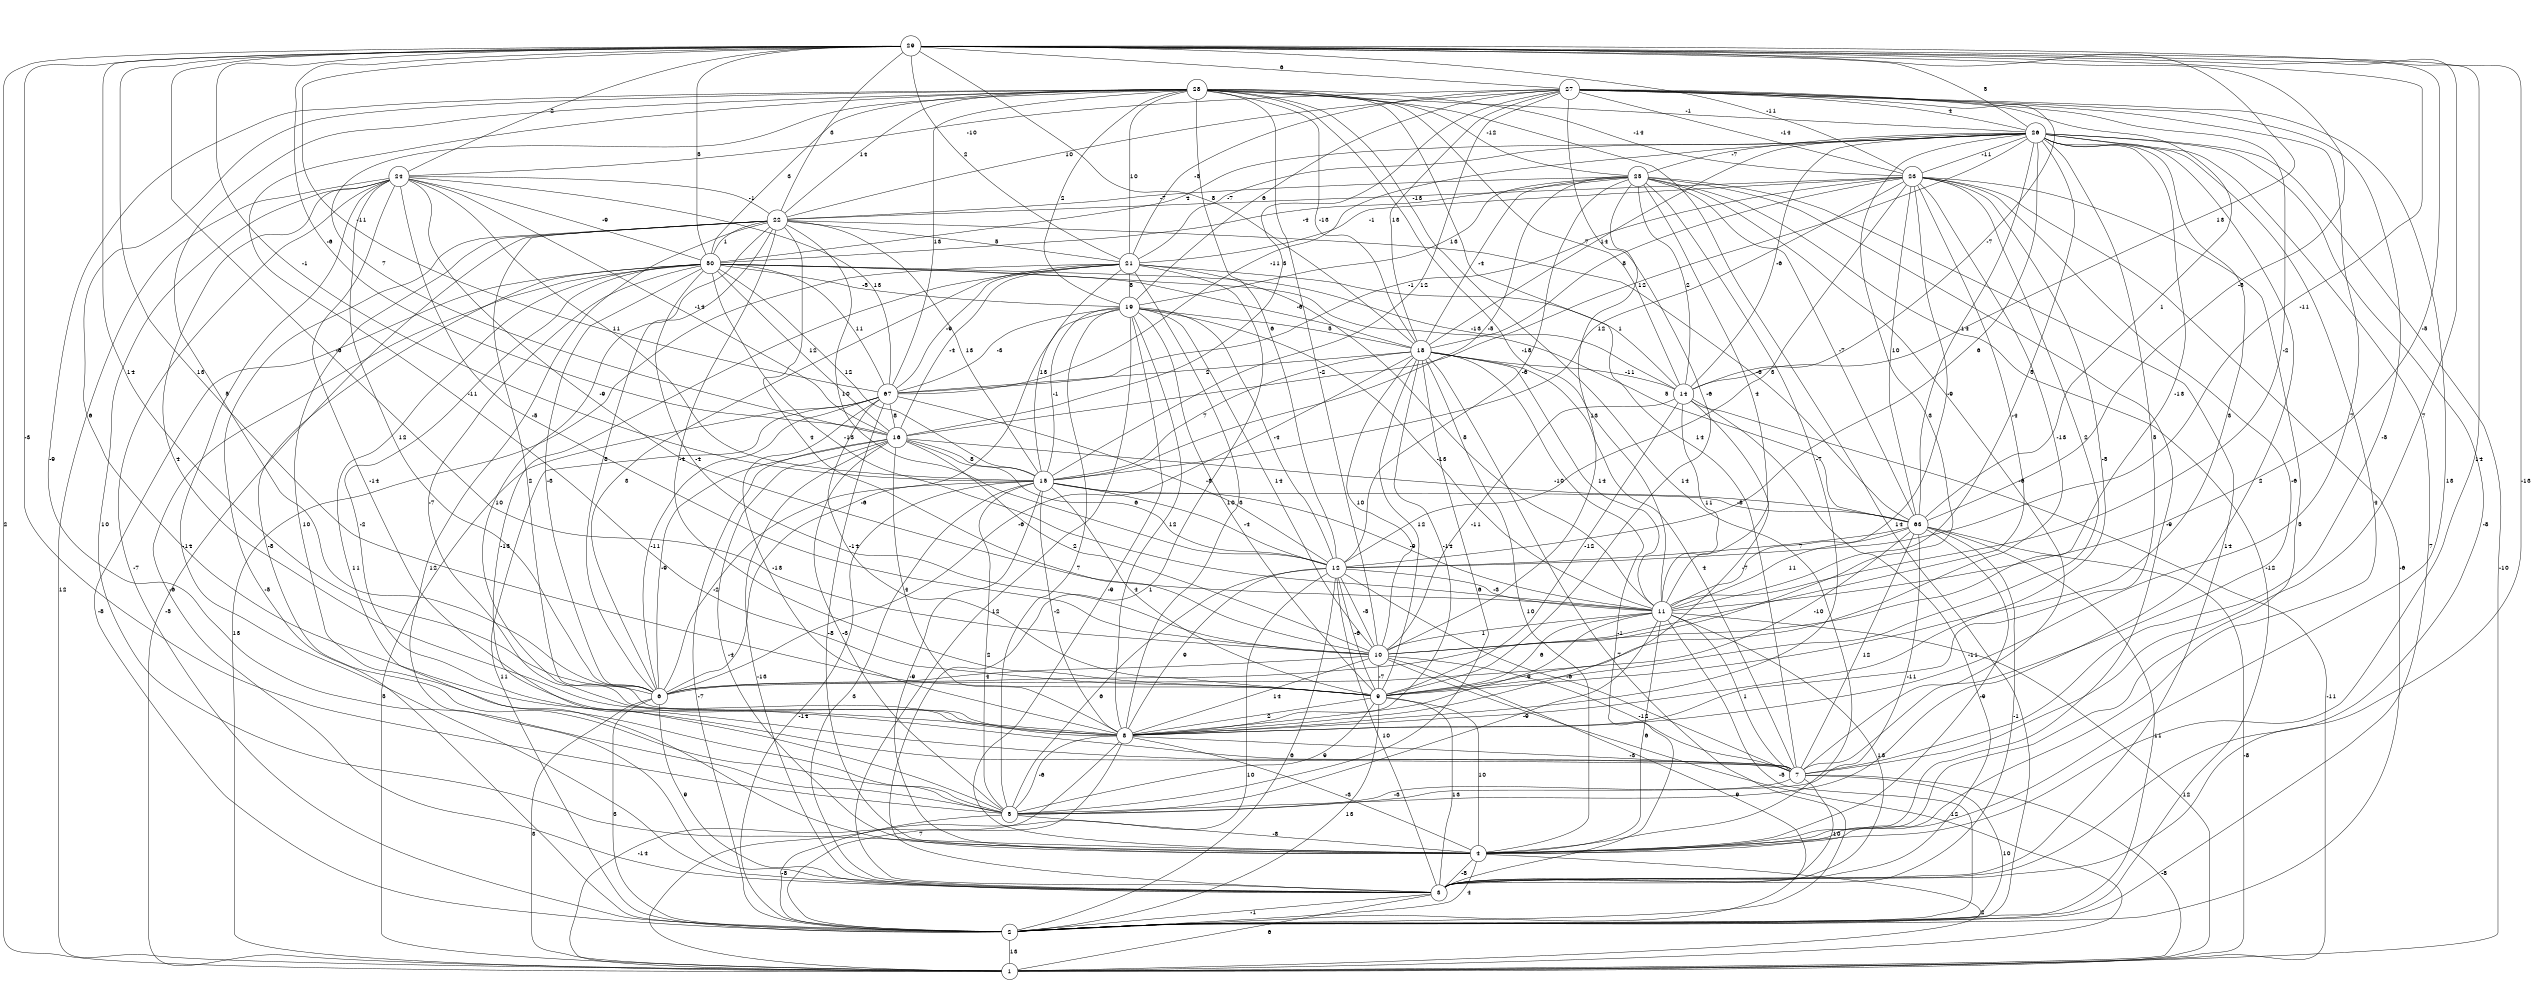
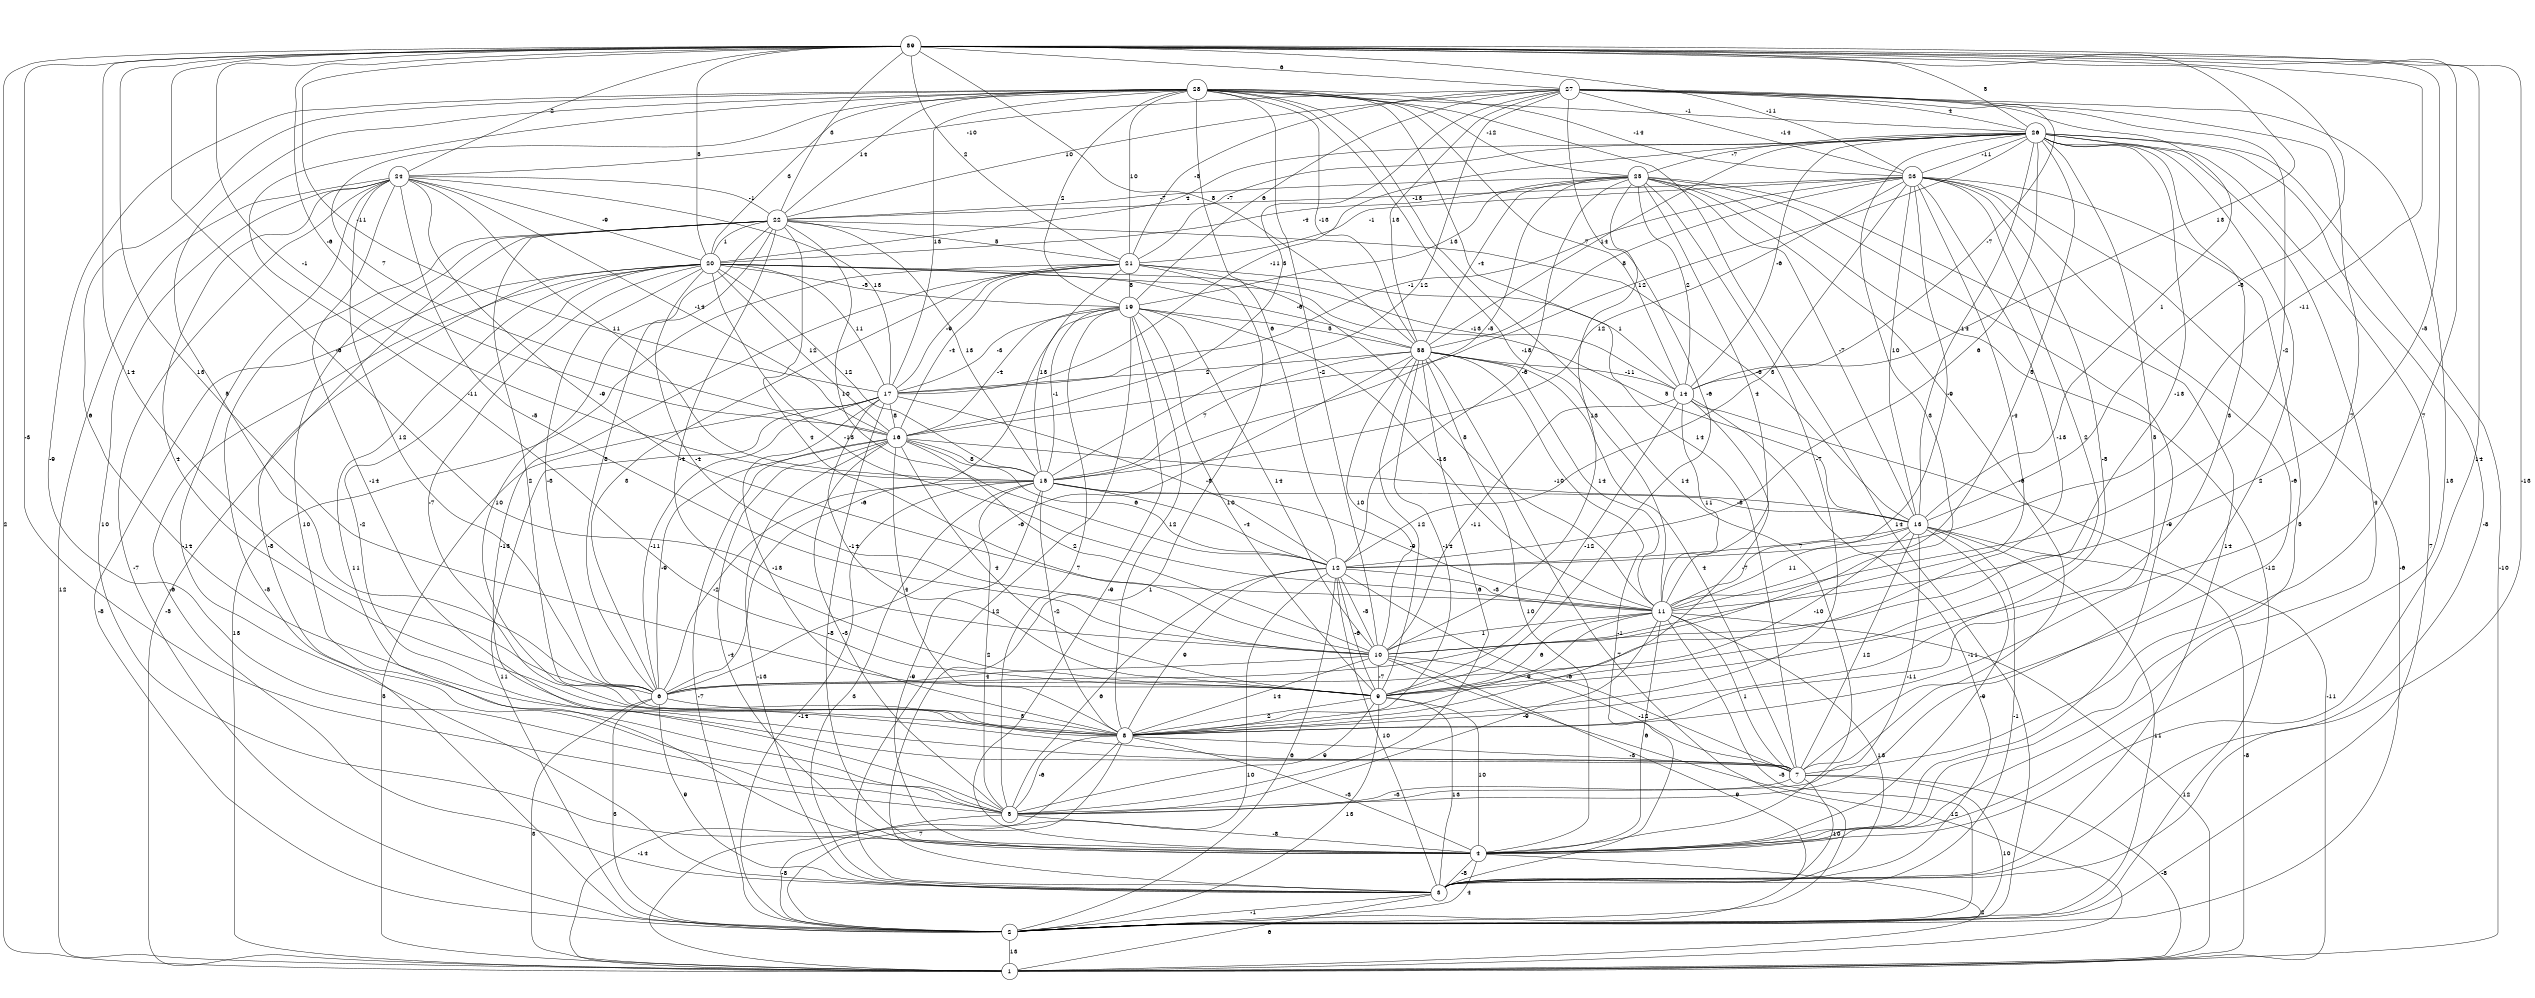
  graph {
    fontname="Helvetica,Arial,sans-serif"
    node [shape=circle]
-   29
+   29 [label=89]
    1
    3
    4
    5
    6
    7
    9
    10
    11
    12
-   13 [label=63]
+   13
    14
    15
    16
-   17 [label=67]
-   18
-   20 [label=50]
+   17
+   18 [label=58]
+   20
    21
    22
    23
    24
    26
    27
    2
    8
    19
    25
    28
    29 -- 1 [label=2]
    29 -- 3 [label=-13]
    29 -- 4 [label=14]
    29 -- 5 [label=-3]
    29 -- 6 [label=14]
    29 -- 7 [label=7]
    29 -- 9 [label=13]
    29 -- 10 [label=-6]
    29 -- 11 [label=-5]
    29 -- 12 [label=-11]
    29 -- 13 [label=-5]
    29 -- 14 [label=13]
    29 -- 15 [label=-1]
    29 -- 16 [label=-6]
    29 -- 17 [label=-11]
    29 -- 18 [label=8]
    29 -- 20 [label=5]
    29 -- 21 [label=2]
    29 -- 22 [label=3]
    29 -- 23 [label=-11]
    29 -- 24 [label=2]
    29 -- 26 [label=5]
    29 -- 27 [label=6]
    3 -- 1 [label=6]
    3 -- 2 [label=-1]
    4 -- 1 [label=2]
    4 -- 3 [label=-8]
    4 -- 2 [label=4]
    5 -- 4 [label=-8]
    5 -- 2 [label=-8]
    6 -- 1 [label=3]
    6 -- 3 [label=9]
    6 -- 2 [label=3]
    7 -- 1 [label=-8]
    7 -- 3 [label=10]
    7 -- 5 [label=-3]
    7 -- 2 [label=10]
    9 -- 3 [label=13]
    9 -- 4 [label=10]
    9 -- 5 [label=9]
    9 -- 2 [label=13]
    9 -- 8 [label=2]
    10 -- 1 [label=12]
    10 -- 6 [label=4]
    10 -- 7 [label=-12]
    10 -- 9 [label=-7]
    10 -- 2 [label=9]
    10 -- 8 [label=14]
    11 -- 1 [label=12]
    11 -- 3 [label=13]
    11 -- 4 [label=6]
    11 -- 5 [label=-9]
    11 -- 7 [label=1]
    11 -- 9 [label=6]
    11 -- 10 [label=1]
    11 -- 2 [label=-5]
    11 -- 8 [label=9]
    12 -- 1 [label=10]
    12 -- 3 [label=10]
    12 -- 5 [label=6]
    12 -- 7 [label=-6]
    12 -- 9 [label=-6]
    12 -- 10 [label=-5]
    12 -- 11 [label=-3]
    12 -- 2 [label=6]
    12 -- 8 [label=9]
    13 -- 1 [label=-8]
    13 -- 3 [label=-1]
    13 -- 4 [label=-9]
    13 -- 5 [label=-11]
    13 -- 7 [label=12]
    13 -- 9 [label=-10]
    13 -- 11 [label=11]
    13 -- 12 [label=7]
    13 -- 2 [label=11]
    14 -- 1 [label=-11]
    14 -- 3 [label=-11]
    14 -- 9 [label=-12]
    14 -- 10 [label=-11]
    14 -- 11 [label=11]
    14 -- 8 [label=-7]
    15 -- 3 [label=3]
    15 -- 4 [label=-9]
    15 -- 5 [label=2]
    15 -- 6 [label=-2]
    15 -- 11 [label=-9]
    15 -- 12 [label=-4]
    15 -- 13 [label=-8]
    15 -- 2 [label=-14]
    15 -- 8 [label=-2]
    16 -- 3 [label=-13]
    16 -- 4 [label=-4]
    16 -- 5 [label=-3]
    16 -- 6 [label=-9]
-   15 -- 9 [label=4]
+   16 -- 9 [label=4]
    16 -- 10 [label=2]
    16 -- 12 [label=6]
    16 -- 13 [label=-10]
    16 -- 15 [label=8]
    16 -- 2 [label=-7]
    16 -- 8 [label=4]
    17 -- 1 [label=5]
    17 -- 4 [label=-8]
    17 -- 6 [label=-11]
    17 -- 9 [label=-14]
    17 -- 12 [label=-8]
    17 -- 16 [label=8]
    17 -- 2 [label=11]
    17 -- 8 [label=-13]
    18 -- 3 [label=-1]
    18 -- 4 [label=10]
    18 -- 5 [label=6]
    18 -- 6 [label=-6]
    18 -- 7 [label=4]
    18 -- 9 [label=12]
    18 -- 10 [label=10]
    18 -- 11 [label=14]
    18 -- 14 [label=-11]
    18 -- 15 [label=7]
    18 -- 17 [label=2]
    18 -- 2 [label=7]
    18 -- 8 [label=-14]
    20 -- 3 [label=-6]
    20 -- 4 [label=11]
    20 -- 5 [label=-8]
    20 -- 6 [label=-3]
    20 -- 7 [label=-2]
    20 -- 10 [label=-4]
    20 -- 11 [label=-13]
    20 -- 13 [label=5]
    20 -- 14 [label=-13]
    20 -- 15 [label=12]
    20 -- 16 [label=12]
    20 -- 17 [label=11]
    20 -- 18 [label=-6]
    20 -- 2 [label=-8]
    20 -- 8 [label=-7]
    20 -- 19 [label=-5]
    21 -- 1 [label=13]
    21 -- 3 [label=1]
    21 -- 5 [label=-13]
    21 -- 6 [label=3]
    21 -- 11 [label=8]
    21 -- 14 [label=1]
    21 -- 15 [label=13]
    21 -- 16 [label=-4]
    21 -- 17 [label=-9]
-   21 -- 8 [label=3]
+   6 -- 8 [label=3]
    21 -- 19 [label=8]
    22 -- 1 [label=-5]
-   22 -- 3 [label=12]
    22 -- 5 [label=10]
    22 -- 6 [label=8]
    22 -- 7 [label=10]
    22 -- 9 [label=-4]
    22 -- 10 [label=4]
    22 -- 12 [label=10]
    22 -- 13 [label=-6]
    22 -- 15 [label=13]
    22 -- 20 [label=1]
    22 -- 21 [label=5]
    22 -- 2 [label=-5]
    22 -- 8 [label=2]
    23 -- 4 [label=5]
    23 -- 6 [label=-13]
    23 -- 7 [label=-6]
    23 -- 9 [label=2]
    23 -- 10 [label=-4]
    23 -- 11 [label=-9]
    23 -- 12 [label=3]
    23 -- 13 [label=10]
    23 -- 15 [label=12]
    23 -- 17 [label=-1]
    23 -- 18 [label=8]
    23 -- 21 [label=-1]
    23 -- 22 [label=-13]
    23 -- 2 [label=-6]
    23 -- 8 [label=-5]
    24 -- 1 [label=12]
    24 -- 3 [label=-14]
    24 -- 4 [label=10]
    24 -- 6 [label=12]
    24 -- 7 [label=-14]
    24 -- 10 [label=-5]
    24 -- 11 [label=-9]
    24 -- 15 [label=11]
    24 -- 16 [label=-14]
    24 -- 17 [label=13]
    24 -- 20 [label=-9]
    24 -- 22 [label=-1]
    24 -- 2 [label=-7]
    24 -- 8 [label=4]
    26 -- 1 [label=-10]
    26 -- 3 [label=-8]
    26 -- 4 [label=4]
    26 -- 5 [label=2]
    26 -- 6 [label=3]
    26 -- 9 [label=3]
    26 -- 10 [label=-13]
    26 -- 11 [label=5]
    26 -- 12 [label=6]
    26 -- 13 [label=14]
    26 -- 14 [label=-6]
    26 -- 16 [label=12]
    26 -- 17 [label=-11]
    26 -- 18 [label=14]
    26 -- 20 [label=4]
    26 -- 21 [label=-7]
    26 -- 23 [label=-11]
    26 -- 2 [label=7]
    26 -- 8 [label=5]
    26 -- 25 [label=-7]
    27 -- 4 [label=13]
-   27 -- 7 [label=-5]
    27 -- 9 [label=-6]
    27 -- 11 [label=-2]
    27 -- 13 [label=1]
    27 -- 14 [label=-7]
    27 -- 15 [label=12]
    27 -- 16 [label=3]
    27 -- 18 [label=13]
    27 -- 21 [label=-5]
    27 -- 22 [label=10]
    27 -- 23 [label=-14]
    27 -- 24 [label=-10]
    27 -- 26 [label=4]
    27 -- 8 [label=7]
    27 -- 19 [label=6]
    2 -- 1 [label=13]
    8 -- 1 [label=-14]
    8 -- 4 [label=-3]
    8 -- 5 [label=-6]
    8 -- 7 [label=-3]
    8 -- 2 [label=7]
    19 -- 3 [label=12]
    19 -- 4 [label=-9]
    19 -- 5 [label=7]
    19 -- 6 [label=-6]
    19 -- 9 [label=10]
    19 -- 10 [label=14]
    19 -- 11 [label=-13]
    19 -- 15 [label=-1]
-   19 -- 12 [label=-4]
+   19 -- 16 [label=-4]
    19 -- 17 [label=-3]
    19 -- 18 [label=5]
    19 -- 8 [label=12]
    25 -- 3 [label=14]
    25 -- 4 [label=-9]
    25 -- 7 [label=-6]
    25 -- 10 [label=13]
    25 -- 11 [label=4]
    25 -- 12 [label=-6]
    25 -- 13 [label=-7]
    25 -- 14 [label=2]
    25 -- 15 [label=-5]
    25 -- 18 [label=-4]
    25 -- 20 [label=-4]
    25 -- 22 [label=-7]
    25 -- 2 [label=-12]
    25 -- 8 [label=-7]
    25 -- 19 [label=13]
    28 -- 4 [label=14]
    28 -- 5 [label=-9]
    28 -- 6 [label=5]
    28 -- 7 [label=14]
    28 -- 9 [label=-11]
    28 -- 10 [label=-2]
    28 -- 11 [label=-18]
    28 -- 12 [label=6]
    28 -- 14 [label=7]
    28 -- 16 [label=7]
    28 -- 17 [label=13]
    28 -- 18 [label=-13]
    28 -- 20 [label=3]
    28 -- 21 [label=10]
    28 -- 22 [label=14]
    28 -- 23 [label=-14]
    28 -- 26 [label=-1]
    28 -- 2 [label=14]
    28 -- 8 [label=6]
    28 -- 19 [label=2]
    28 -- 25 [label=-12]
  }
